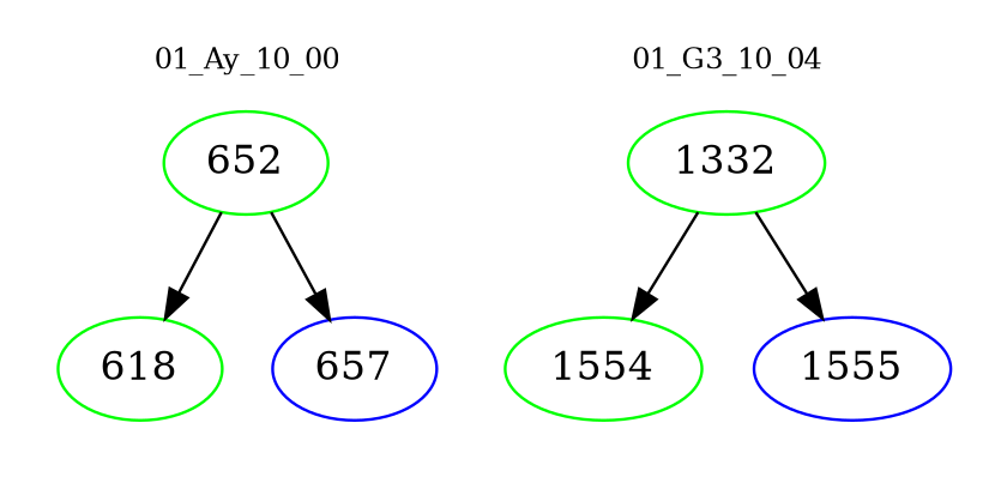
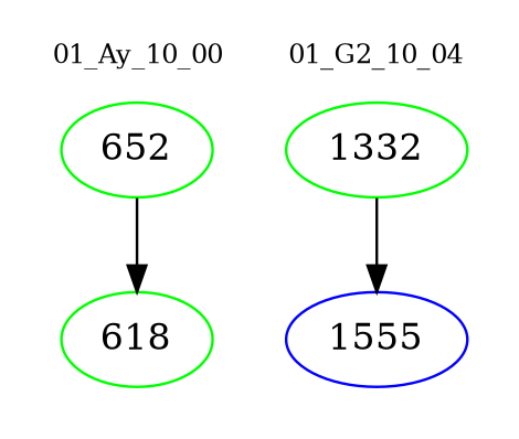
  digraph {
    node [color=green]
    edge [color=black]
    n1 [label=652]
    n2 [label=618]
-   n3 [color=blue label=657]
    n4 [label=1332]
-   n5 [label=1554]
    n6 [color=blue label=1555]
    subgraph cluster_1 {
      color=white
      fontsize=10
      label="01_Ay_10_00"
      n1
      n2
-     n3
    }
    subgraph cluster_2 {
      color=white
      fontsize=10
-     label="01_G3_10_04"
+     label="01_G2_10_04"
      n4
-     n5
      n6
    }
    n1 -> n2
-   n1 -> n3
-   n4 -> n5
    n4 -> n6
  }
